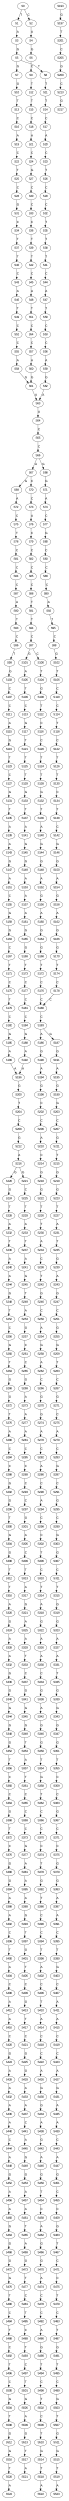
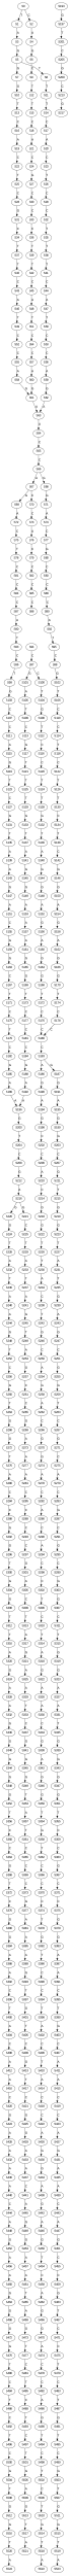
  strict digraph {
    fontname="Liberation Sans"
    node [fontname="Liberation Sans"]
    edge [fontname="Liberation Sans"]
    S0
    S1
    S2
    S3
    S4
    S5
    S6
    S7
    S8
    S9
    S10
    S11
    S12
    S13
    S14
    S15
    S16
    S17
    S18
    S19
    S20
    S21
    S22
    S23
    S24
    S25
    S26
    S27
    S28
    S29
    S30
    S31
    S32
    S33
    S34
    S35
    S36
    S37
    S38
    S39
    S40
    S41
    S42
    S43
    S44
    S45
    S46
    S47
    S48
    S49
    S50
    S51
    S52
    S53
    S54
    S55
    S56
    S57
    S58
    S59
    S60
    S61
    S62
    S63
    S64
    S65
    S66
    S67
    S68
    S69
    S70
    S71
    S72
    S73
    S74
    S75
    S76
    S77
    S78
    S79
    S80
    S81
    S82
    S83
    S84
    S85
    S86
    S87
    S88
    S89
    S90
-   S91
    S92
    S93
    S94
    S95
    S96
    S97
    S98
    S99
    S100
    S101
    S102
    S103
    S104
    S105
    S106
    S107
    S108
    S109
    S110
    S111
    S112
    S113
    S114
    S115
    S116
    S117
    S118
    S119
    S120
    S121
    S122
    S123
    S124
    S125
    S126
    S127
    S128
    S129
    S130
    S131
    S132
    S133
    S134
    S135
    S136
    S137
    S138
    S139
    S140
    S141
    S142
    S143
    S144
    S145
    S146
    S147
    S148
    S149
    S150
    S151
    S152
    S153
    S154
    S155
    S156
    S157
    S158
    S159
    S160
    S161
    S162
    S163
    S164
    S165
    S166
    S167
    S168
    S169
    S170
    S171
    S172
    S173
    S174
    S175
    S176
    S177
    S178
    S179
    S180
    S181
    S182
    S183
    S184
    S185
    S186
    S187
    S188
    S189
    S190
    S191
    S192
    S196
    S194
    S195
    S193
    S197
    S198
    S199
    S200
    S201
    S202
    S203
    S204
    S205
    S206
    S207
    S208
    S209
    S210
    S211
    S212
    S213
    S214
    S215
    S216
    S217
    S218
    S219
    S220
    S221
    S222
    S223
    S224
    S225
    S226
    S227
    S228
    S229
    S230
    S231
    S232
    S233
    S234
    S235
    S236
    S237
    S238
    S239
    S240
    S241
    S242
    S243
    S244
    S245
    S246
    S247
    S248
    S249
    S250
    S251
    S252
    S253
    S254
    S255
    S256
    S257
    S258
    S259
    S260
    S261
    S262
    S263
    S264
    S265
    S266
    S267
    S268
    S269
    S270
    S271
    S272
    S273
    S274
    S275
    S276
    S277
    S278
    S279
    S280
    S281
    S282
    S283
    S284
    S285
    S286
    S287
    S288
    S289
    S290
    S291
    S292
    S293
    S294
    S295
    S296
    S297
    S298
    S299
    S300
    S301
    S302
    S303
    S304
    S305
    S306
    S307
    S308
    S309
    S310
    S311
    S312
    S313
    S314
    S315
    S316
    S317
    S318
    S319
    S320
    S321
    S322
    S323
    S324
    S325
    S326
    S327
    S328
    S329
    S330
    S331
    S332
    S333
    S334
    S335
    S336
    S337
    S338
    S339
    S340
    S341
    S342
    S343
    S344
    S345
    S346
    S347
    S348
    S349
    S350
    S351
    S352
    S353
    S354
    S355
    S356
    S357
    S358
    S359
    S360
    S361
    S362
    S363
    S364
    S365
    S366
    S367
    S368
    S369
    S370
    S371
    S372
    S373
    S374
    S375
    S376
    S377
    S378
    S379
    S380
    S381
    S382
    S383
    S384
    S385
    S386
    S387
    S388
    S389
    S390
    S391
    S392
    S393
    S394
    S395
    S396
    S397
    S398
    S399
    S400
    S401
    S402
    S403
    S404
    S405
    S406
    S407
    S408
    S409
    S410
    S411
    S412
    S413
    S414
    S415
    S416
    S417
    S418
    S419
    S420
    S421
    S422
    S423
    S424
    S425
    S426
    S427
    S428
    S429
    S430
    S431
    S432
    S433
    S434
    S435
    S436
    S437
    S438
    S439
    S440
    S441
    S442
    S443
    S444
    S445
    S446
    S447
    S448
    S449
    S450
    S451
    S452
    S453
    S454
    S455
    S456
    S457
    S458
    S459
    S460
    S461
    S462
    S463
    S464
    S465
    S466
    S467
    S468
    S469
    S470
    S471
    S472
    S473
    S474
    S475
    S476
    S477
    S478
    S479
    S480
    S481
    S482
    S483
    S484
    S485
    S486
    S487
    S488
    S489
    S490
    S491
    S492
    S493
    S494
    S495
    S496
    S497
    S498
    S499
    S500
    S501
    S502
    S503
    S504
    S505
    S506
    S507
    S508
    S509
    S510
    S511
    S512
    S513
    S514
    S515
    S516
    S517
    S518
    S519
    S520
    S521
    S522
    S523
    S524
    S0 -> S1 [label=T]
    S0 -> S2 [label=C]
    S1 -> S3 [label=A]
    S2 -> S4 [label=A]
    S3 -> S5 [label=G]
    S4 -> S6 [label=G]
    S5 -> S7 [label=G]
    S5 -> S8 [label=T]
    S6 -> S9 [label=C]
    S7 -> S10 [label=G]
    S8 -> S11 [label=T]
    S9 -> S12 [label=T]
    S10 -> S13 [label=T]
    S11 -> S14 [label=T]
    S12 -> S15 [label=T]
    S13 -> S16 [label=C]
    S14 -> S17 [label=C]
    S15 -> S18 [label=C]
    S16 -> S19 [label=A]
    S17 -> S20 [label=A]
    S18 -> S21 [label=A]
    S19 -> S22 [label=C]
    S20 -> S23 [label=C]
    S21 -> S24 [label=C]
    S22 -> S25 [label=T]
    S23 -> S26 [label=T]
    S24 -> S27 [label=G]
    S25 -> S28 [label=C]
    S26 -> S29 [label=C]
    S27 -> S30 [label=C]
    S28 -> S31 [label=G]
    S29 -> S32 [label=C]
    S30 -> S33 [label=C]
    S31 -> S34 [label=C]
    S32 -> S35 [label=T]
    S33 -> S36 [label=C]
    S34 -> S37 [label=T]
    S35 -> S38 [label=T]
    S36 -> S39 [label=T]
    S37 -> S40 [label=T]
    S38 -> S41 [label=T]
    S39 -> S42 [label=T]
    S40 -> S43 [label=C]
    S41 -> S44 [label=C]
    S42 -> S45 [label=C]
    S43 -> S46 [label=A]
    S44 -> S47 [label=A]
    S45 -> S48 [label=A]
    S46 -> S49 [label=T]
    S47 -> S50 [label=T]
    S48 -> S51 [label=T]
    S49 -> S52 [label=C]
    S50 -> S53 [label=C]
    S51 -> S54 [label=C]
    S52 -> S55 [label=C]
    S53 -> S56 [label=C]
    S54 -> S57 [label=C]
    S55 -> S58 [label=A]
    S56 -> S59 [label=A]
    S57 -> S60 [label=A]
    S58 -> S61 [label=G]
    S59 -> S62 [label=G]
    S60 -> S61 [label=G]
    S61 -> S63 [label=A]
    S62 -> S63 [label=A]
    S63 -> S64 [label=A]
    S64 -> S65 [label=C]
    S65 -> S66 [label=C]
    S66 -> S67 [label=A]
    S66 -> S68 [label=G]
    S67 -> S69 [label=G]
    S67 -> S70 [label=C]
    S68 -> S71 [label=G]
    S69 -> S72 [label=A]
    S70 -> S73 [label=C]
    S71 -> S74 [label=A]
    S72 -> S75 [label=C]
    S73 -> S76 [label=A]
    S74 -> S77 [label=C]
    S75 -> S78 [label=T]
    S76 -> S79 [label=C]
    S77 -> S80 [label=G]
    S78 -> S81 [label=C]
    S79 -> S82 [label=C]
    S80 -> S83 [label=C]
    S81 -> S84 [label=C]
    S82 -> S85 [label=C]
    S83 -> S86 [label=C]
    S84 -> S87 [label=C]
    S85 -> S88 [label=C]
    S86 -> S89 [label=C]
    S87 -> S90 [label=A]
-   S88 -> S91 [label=T]
    S89 -> S92 [label=A]
    S90 -> S93 [label=T]
-   S91 -> S94 [label=T]
    S92 -> S95 [label=T]
    S93 -> S96 [label=C]
    S94 -> S97 [label=C]
    S95 -> S98 [label=C]
    S96 -> S99 [label=T]
    S97 -> S100 [label=C]
    S97 -> S101 [label=G]
    S98 -> S102 [label=G]
    S99 -> S103 [label=G]
    S100 -> S104 [label=T]
    S101 -> S105 [label=A]
    S102 -> S106 [label=T]
    S103 -> S107 [label=C]
    S104 -> S108 [label=G]
    S105 -> S109 [label=T]
    S106 -> S110 [label=C]
    S107 -> S111 [label=C]
    S108 -> S112 [label=T]
    S109 -> S113 [label=C]
    S110 -> S114 [label=C]
    S111 -> S115 [label=A]
    S112 -> S116 [label=C]
    S113 -> S117 [label=G]
    S114 -> S118 [label=T]
    S115 -> S119 [label=G]
    S116 -> S120 [label=C]
    S117 -> S121 [label=T]
    S118 -> S122 [label=C]
    S119 -> S123 [label=T]
    S120 -> S124 [label=T]
    S121 -> S125 [label=T]
    S122 -> S126 [label=T]
    S123 -> S127 [label=C]
    S124 -> S128 [label=T]
    S125 -> S129 [label=T]
    S126 -> S130 [label=T]
    S127 -> S131 [label=G]
    S128 -> S132 [label=G]
    S129 -> S133 [label=G]
    S130 -> S134 [label=C]
    S131 -> S135 [label=T]
    S132 -> S136 [label=T]
    S133 -> S137 [label=T]
    S134 -> S138 [label=T]
    S135 -> S139 [label=A]
    S136 -> S140 [label=A]
    S137 -> S141 [label=A]
    S138 -> S142 [label=C]
    S139 -> S143 [label=A]
    S140 -> S144 [label=G]
    S141 -> S145 [label=G]
    S142 -> S146 [label=G]
    S143 -> S147 [label=G]
    S144 -> S148 [label=G]
    S145 -> S149 [label=G]
    S146 -> S150 [label=G]
    S147 -> S151 [label=A]
    S148 -> S152 [label=A]
    S149 -> S153 [label=A]
    S150 -> S154 [label=A]
    S151 -> S155 [label=C]
    S152 -> S156 [label=G]
    S153 -> S157 [label=A]
    S154 -> S158 [label=G]
    S155 -> S159 [label=G]
    S156 -> S160 [label=A]
    S157 -> S161 [label=A]
    S158 -> S162 [label=A]
    S159 -> S163 [label=G]
    S160 -> S164 [label=G]
    S161 -> S165 [label=G]
    S162 -> S166 [label=G]
    S163 -> S167 [label=C]
    S164 -> S168 [label=G]
    S165 -> S169 [label=G]
    S166 -> S170 [label=G]
    S167 -> S171 [label=T]
    S168 -> S172 [label=T]
    S169 -> S173 [label=T]
    S170 -> S174 [label=T]
    S171 -> S175 [label=C]
    S172 -> S176 [label=C]
    S173 -> S177 [label=C]
    S174 -> S178 [label=C]
    S175 -> S179 [label=T]
    S176 -> S180 [label=C]
    S177 -> S181 [label=C]
    S178 -> S180 [label=C]
    S179 -> S182 [label=C]
    S180 -> S183 [label=C]
    S181 -> S184 [label=C]
    S182 -> S185 [label=G]
    S183 -> S186 [label=A]
    S183 -> S187 [label=G]
    S184 -> S188 [label=G]
    S185 -> S189 [label=A]
    S186 -> S190 [label=G]
    S187 -> S191 [label=G]
    S188 -> S192 [label=A]
    S189 -> S196 [label=A]
    S190 -> S194 [label=A]
    S191 -> S195 [label=A]
    S192 -> S196 [label=A]
    S196 -> S200 [label=G]
    S194 -> S198 [label=G]
    S195 -> S199 [label=G]
    S193 -> S197 [label=G]
    S197 -> S201 [label=T]
    S198 -> S202 [label=C]
    S199 -> S203 [label=G]
    S200 -> S204 [label=T]
    S201 -> S205 [label=C]
    S202 -> S206 [label=C]
    S203 -> S207 [label=C]
    S204 -> S208 [label=C]
    S205 -> S209 [label=G]
    S206 -> S210 [label=A]
    S207 -> S211 [label=G]
    S208 -> S212 [label=G]
    S209 -> S213 [label=C]
    S210 -> S214 [label=C]
    S211 -> S215 [label=T]
    S212 -> S216 [label=A]
    S213 -> S217 [label=G]
    S214 -> S218 [label=G]
    S215 -> S219 [label=G]
    S216 -> S220 [label=G]
    S216 -> S221 [label=G]
    S218 -> S222 [label=G]
    S219 -> S223 [label=G]
    S220 -> S224 [label=G]
    S221 -> S225 [label=C]
    S222 -> S226 [label=T]
    S223 -> S227 [label=T]
    S224 -> S228 [label=T]
    S225 -> S229 [label=T]
    S226 -> S230 [label=T]
    S227 -> S231 [label=A]
    S228 -> S232 [label=A]
    S229 -> S233 [label=A]
    S230 -> S234 [label=A]
    S231 -> S235 [label=T]
    S232 -> S236 [label=T]
    S233 -> S237 [label=T]
    S234 -> S238 [label=C]
    S235 -> S239 [label=G]
    S236 -> S240 [label=A]
    S237 -> S241 [label=A]
    S238 -> S242 [label=T]
    S239 -> S243 [label=A]
    S240 -> S244 [label=A]
    S241 -> S245 [label=G]
    S242 -> S246 [label=G]
    S243 -> S247 [label=G]
    S244 -> S248 [label=G]
    S245 -> S249 [label=T]
    S246 -> S250 [label=C]
    S247 -> S251 [label=C]
    S248 -> S252 [label=T]
    S249 -> S253 [label=A]
    S250 -> S254 [label=A]
    S251 -> S255 [label=G]
    S252 -> S256 [label=C]
    S253 -> S257 [label=G]
    S254 -> S258 [label=G]
    S255 -> S259 [label=G]
    S256 -> S260 [label=G]
    S257 -> S261 [label=C]
    S258 -> S262 [label=A]
    S259 -> S263 [label=T]
    S260 -> S264 [label=T]
    S261 -> S265 [label=C]
    S262 -> S266 [label=C]
    S263 -> S267 [label=C]
    S264 -> S268 [label=G]
    S265 -> S269 [label=G]
    S266 -> S270 [label=G]
    S267 -> S271 [label=G]
    S268 -> S272 [label=G]
    S269 -> S273 [label=A]
    S270 -> S274 [label=G]
    S271 -> S275 [label=C]
    S272 -> S276 [label=T]
    S273 -> S277 [label=A]
    S274 -> S278 [label=A]
    S275 -> S279 [label=A]
    S276 -> S280 [label=A]
    S277 -> S281 [label=A]
    S278 -> S282 [label=C]
    S279 -> S283 [label=C]
    S280 -> S284 [label=C]
    S281 -> S285 [label=C]
    S282 -> S286 [label=A]
    S283 -> S287 [label=G]
    S284 -> S288 [label=C]
    S285 -> S289 [label=C]
    S286 -> S290 [label=C]
    S287 -> S291 [label=C]
    S288 -> S292 [label=G]
    S289 -> S293 [label=C]
    S290 -> S294 [label=A]
    S291 -> S295 [label=G]
    S292 -> S296 [label=G]
    S293 -> S297 [label=C]
    S294 -> S298 [label=C]
    S295 -> S299 [label=C]
    S296 -> S300 [label=T]
    S297 -> S301 [label=G]
    S298 -> S302 [label=C]
    S299 -> S303 [label=G]
    S300 -> S304 [label=G]
    S301 -> S305 [label=A]
    S302 -> S306 [label=T]
    S303 -> S307 [label=G]
    S304 -> S308 [label=G]
    S305 -> S309 [label=C]
    S306 -> S310 [label=C]
    S307 -> S311 [label=C]
    S308 -> S312 [label=T]
    S309 -> S313 [label=T]
    S310 -> S314 [label=T]
    S311 -> S315 [label=T]
    S312 -> S316 [label=T]
    S313 -> S317 [label=A]
    S314 -> S318 [label=A]
    S315 -> S319 [label=G]
    S316 -> S320 [label=A]
    S317 -> S321 [label=G]
    S318 -> S322 [label=G]
    S319 -> S323 [label=G]
    S320 -> S324 [label=G]
    S321 -> S325 [label=A]
    S322 -> S326 [label=A]
    S323 -> S327 [label=A]
    S324 -> S328 [label=A]
    S325 -> S329 [label=A]
    S326 -> S330 [label=A]
    S327 -> S331 [label=A]
    S328 -> S332 [label=A]
    S329 -> S333 [label=T]
    S330 -> S334 [label=C]
    S331 -> S335 [label=T]
    S332 -> S336 [label=G]
    S333 -> S337 [label=C]
    S334 -> S338 [label=G]
    S335 -> S339 [label=G]
    S336 -> S340 [label=G]
    S337 -> S341 [label=G]
    S338 -> S342 [label=A]
    S339 -> S343 [label=G]
    S340 -> S344 [label=G]
    S341 -> S345 [label=G]
    S342 -> S346 [label=G]
    S343 -> S347 [label=G]
    S344 -> S348 [label=G]
    S345 -> S349 [label=G]
    S346 -> S350 [label=G]
    S347 -> S351 [label=G]
    S348 -> S352 [label=G]
    S349 -> S353 [label=T]
    S350 -> S354 [label=T]
    S351 -> S355 [label=T]
    S352 -> S356 [label=T]
    S353 -> S357 [label=A]
    S354 -> S358 [label=G]
    S355 -> S359 [label=C]
    S356 -> S360 [label=C]
    S357 -> S361 [label=T]
    S358 -> S362 [label=T]
    S359 -> S363 [label=C]
    S360 -> S364 [label=C]
    S361 -> S365 [label=C]
    S362 -> S366 [label=C]
    S363 -> S367 [label=G]
    S364 -> S368 [label=G]
    S365 -> S369 [label=C]
    S366 -> S370 [label=C]
    S367 -> S371 [label=C]
    S368 -> S372 [label=T]
    S369 -> S373 [label=C]
    S370 -> S374 [label=C]
    S371 -> S375 [label=C]
    S372 -> S376 [label=C]
    S373 -> S377 [label=G]
    S374 -> S378 [label=T]
    S375 -> S379 [label=G]
    S376 -> S380 [label=G]
    S377 -> S381 [label=A]
    S378 -> S382 [label=G]
    S379 -> S383 [label=G]
    S380 -> S384 [label=G]
    S381 -> S385 [label=A]
    S382 -> S386 [label=T]
    S383 -> S387 [label=A]
    S384 -> S388 [label=A]
    S385 -> S389 [label=A]
    S386 -> S390 [label=C]
    S387 -> S391 [label=A]
    S388 -> S392 [label=A]
    S389 -> S393 [label=G]
    S390 -> S394 [label=C]
    S391 -> S395 [label=C]
    S392 -> S396 [label=C]
    S393 -> S397 [label=T]
    S394 -> S398 [label=T]
    S395 -> S399 [label=T]
    S396 -> S400 [label=T]
    S397 -> S401 [label=G]
    S398 -> S402 [label=A]
    S399 -> S403 [label=G]
    S400 -> S404 [label=A]
    S401 -> S405 [label=T]
    S402 -> S406 [label=C]
    S403 -> S407 [label=C]
    S404 -> S408 [label=C]
    S405 -> S409 [label=C]
    S406 -> S410 [label=T]
    S407 -> S411 [label=A]
    S408 -> S412 [label=A]
    S409 -> S413 [label=G]
    S410 -> S414 [label=A]
    S411 -> S415 [label=A]
    S412 -> S416 [label=A]
    S413 -> S417 [label=T]
    S414 -> S418 [label=C]
    S415 -> S419 [label=C]
    S416 -> S420 [label=C]
    S417 -> S421 [label=C]
    S418 -> S422 [label=C]
    S419 -> S423 [label=C]
    S420 -> S424 [label=G]
    S421 -> S425 [label=G]
    S422 -> S426 [label=A]
    S423 -> S427 [label=A]
    S424 -> S428 [label=A]
    S425 -> S429 [label=G]
    S426 -> S430 [label=G]
    S427 -> S431 [label=G]
    S428 -> S432 [label=A]
    S429 -> S433 [label=A]
    S430 -> S434 [label=G]
    S431 -> S435 [label=A]
    S432 -> S436 [label=A]
    S433 -> S437 [label=A]
    S434 -> S438 [label=A]
    S435 -> S439 [label=A]
    S436 -> S440 [label=A]
    S437 -> S441 [label=C]
    S438 -> S442 [label=G]
    S439 -> S443 [label=C]
    S440 -> S444 [label=C]
    S441 -> S445 [label=A]
    S442 -> S446 [label=A]
    S443 -> S447 [label=A]
    S444 -> S448 [label=A]
    S445 -> S449 [label=G]
    S446 -> S450 [label=G]
    S447 -> S451 [label=G]
    S448 -> S452 [label=G]
    S449 -> S453 [label=G]
    S450 -> S454 [label=T]
    S451 -> S455 [label=C]
    S452 -> S456 [label=A]
    S453 -> S457 [label=A]
    S454 -> S458 [label=C]
    S455 -> S459 [label=C]
    S456 -> S460 [label=A]
    S457 -> S461 [label=A]
    S458 -> S462 [label=A]
    S459 -> S463 [label=G]
    S460 -> S464 [label=G]
    S461 -> S465 [label=T]
    S462 -> S466 [label=G]
    S463 -> S467 [label=T]
    S464 -> S468 [label=G]
    S465 -> S469 [label=A]
    S466 -> S470 [label=G]
    S467 -> S471 [label=C]
    S468 -> S472 [label=G]
    S469 -> S473 [label=G]
    S470 -> S474 [label=A]
    S471 -> S475 [label=C]
    S472 -> S476 [label=G]
    S473 -> S477 [label=T]
    S474 -> S478 [label=C]
    S475 -> S479 [label=T]
    S476 -> S480 [label=T]
    S477 -> S481 [label=C]
    S478 -> S482 [label=C]
    S479 -> S483 [label=C]
    S480 -> S484 [label=C]
    S481 -> S485 [label=T]
    S482 -> S486 [label=A]
    S483 -> S487 [label=T]
    S484 -> S488 [label=T]
    S485 -> S489 [label=C]
    S486 -> S490 [label=G]
    S487 -> S491 [label=G]
    S488 -> S492 [label=C]
    S489 -> S493 [label=T]
    S490 -> S494 [label=T]
    S491 -> S495 [label=T]
    S492 -> S496 [label=T]
    S493 -> S497 [label=C]
    S494 -> S498 [label=C]
    S495 -> S499 [label=C]
    S496 -> S500 [label=C]
    S497 -> S501 [label=T]
    S498 -> S502 [label=T]
    S499 -> S503 [label=G]
    S500 -> S504 [label=G]
    S501 -> S505 [label=G]
    S502 -> S506 [label=C]
    S503 -> S507 [label=T]
    S504 -> S508 [label=T]
    S505 -> S509 [label=A]
    S506 -> S510 [label=T]
    S507 -> S511 [label=G]
    S508 -> S512 [label=G]
    S509 -> S513 [label=G]
    S510 -> S514 [label=G]
    S511 -> S515 [label=G]
    S512 -> S516 [label=G]
    S513 -> S517 [label=T]
    S514 -> S518 [label=T]
    S515 -> S519 [label=T]
    S516 -> S520 [label=T]
    S517 -> S521 [label=A]
    S518 -> S522 [label=A]
    S519 -> S523 [label=A]
    S520 -> S524 [label=A]
  }
